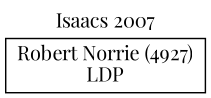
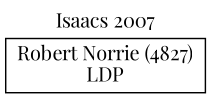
  digraph {
    label="Isaacs 2007"
    labelloc=t
    mclimit=10
    fontname="Playfair Display"
-   n1 [label="Robert Norrie (4927)\nLDP" shape=box fontname="Playfair Display"]
+   n1 [label="Robert Norrie (4827)\nLDP" shape=box fontname="Playfair Display"]
  }
